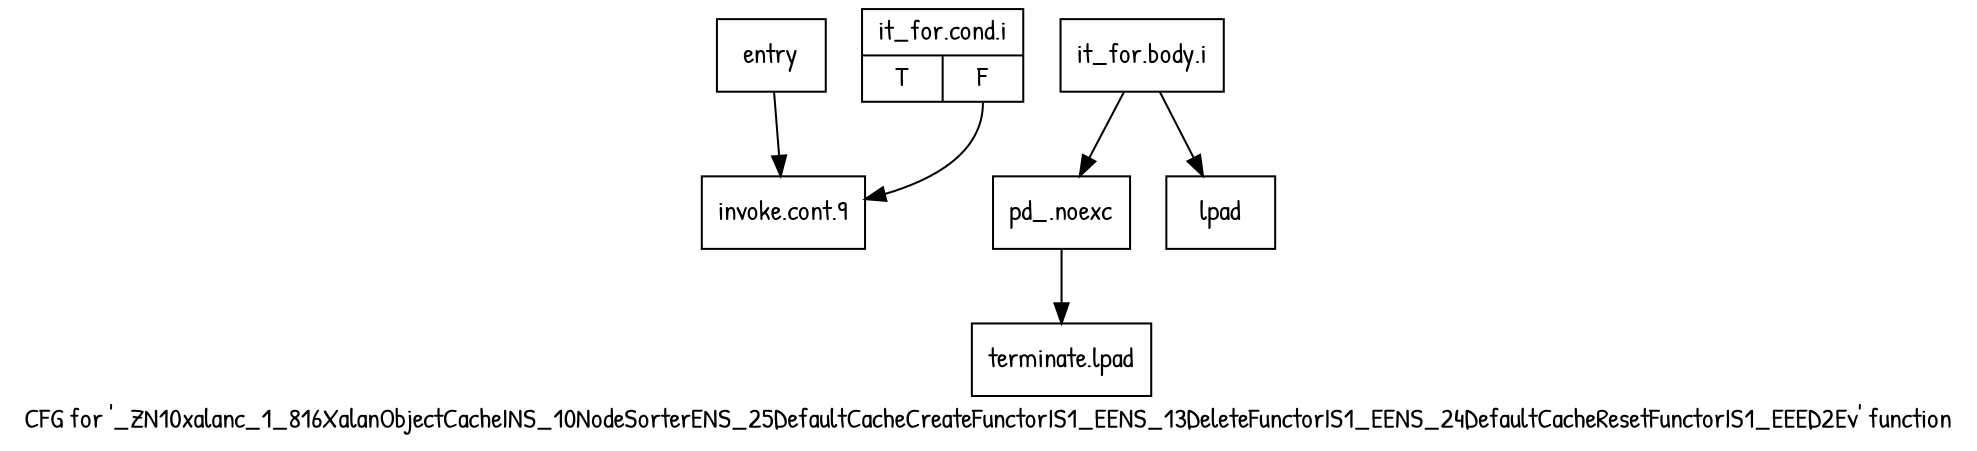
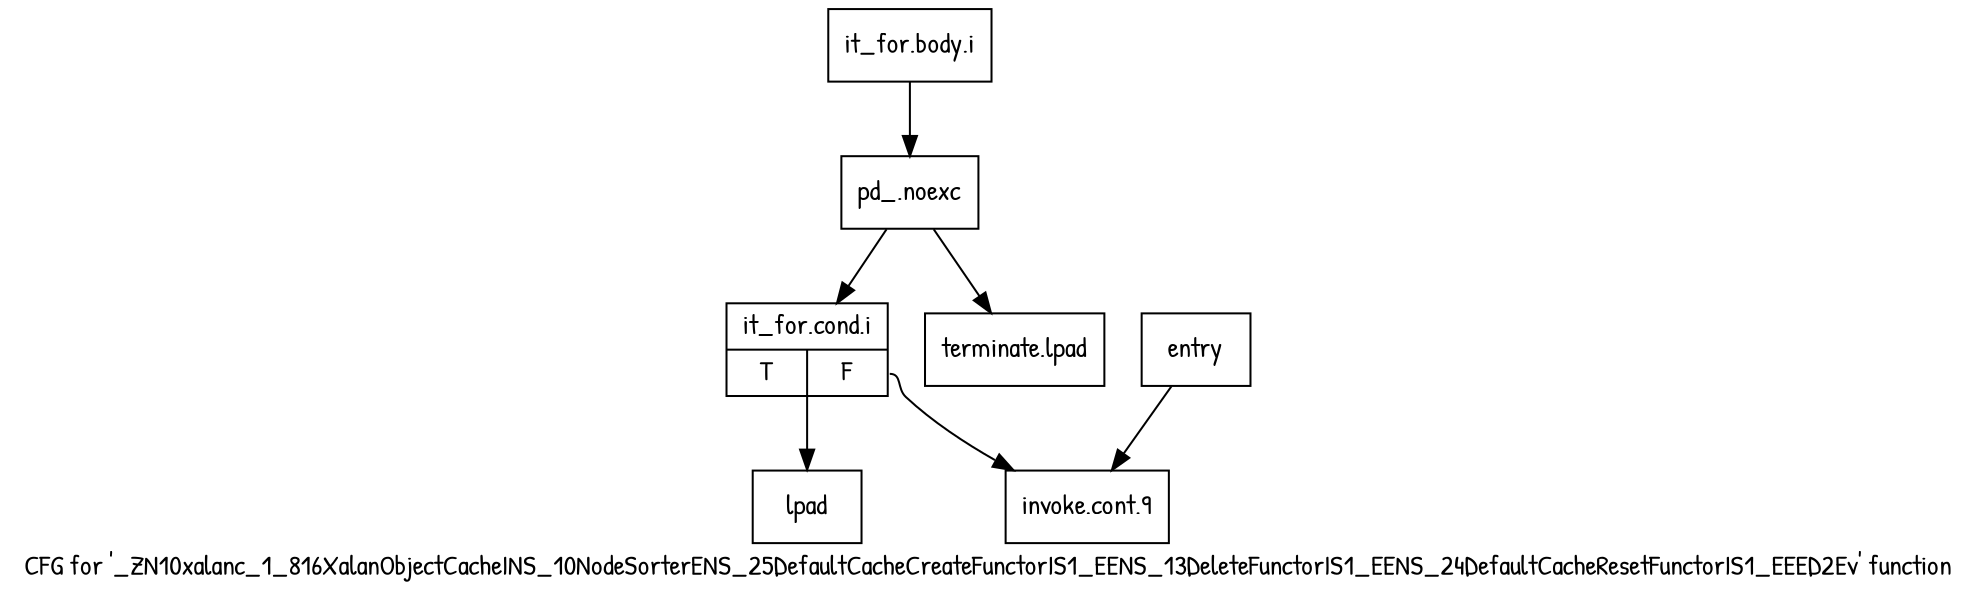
  digraph {
    fontname="Patrick Hand"
    label="CFG for '_ZN10xalanc_1_816XalanObjectCacheINS_10NodeSorterENS_25DefaultCacheCreateFunctorIS1_EENS_13DeleteFunctorIS1_EENS_24DefaultCacheResetFunctorIS1_EEED2Ev' function"
    node [fontname="Patrick Hand" shape=record]
    edge [fontname="Patrick Hand"]
    n1 [label="{entry}"]
    n2 [label="{invoke.cont.9}"]
    n3 [label="{it_for.cond.i|{<s0>T|<s1>F}}"]
    n4 [label="{it_for.body.i}"]
    n5 [label="{pd_.noexc}"]
    n6 [label="{lpad}"]
    n7 [label="{terminate.lpad}"]
    n1 -> n2
    n3 -> n2 [tailport=s1]
    n4 -> n5
-   n4 -> n6
+   n3 -> n6
+   n5 -> n3
    n5 -> n7
  }
